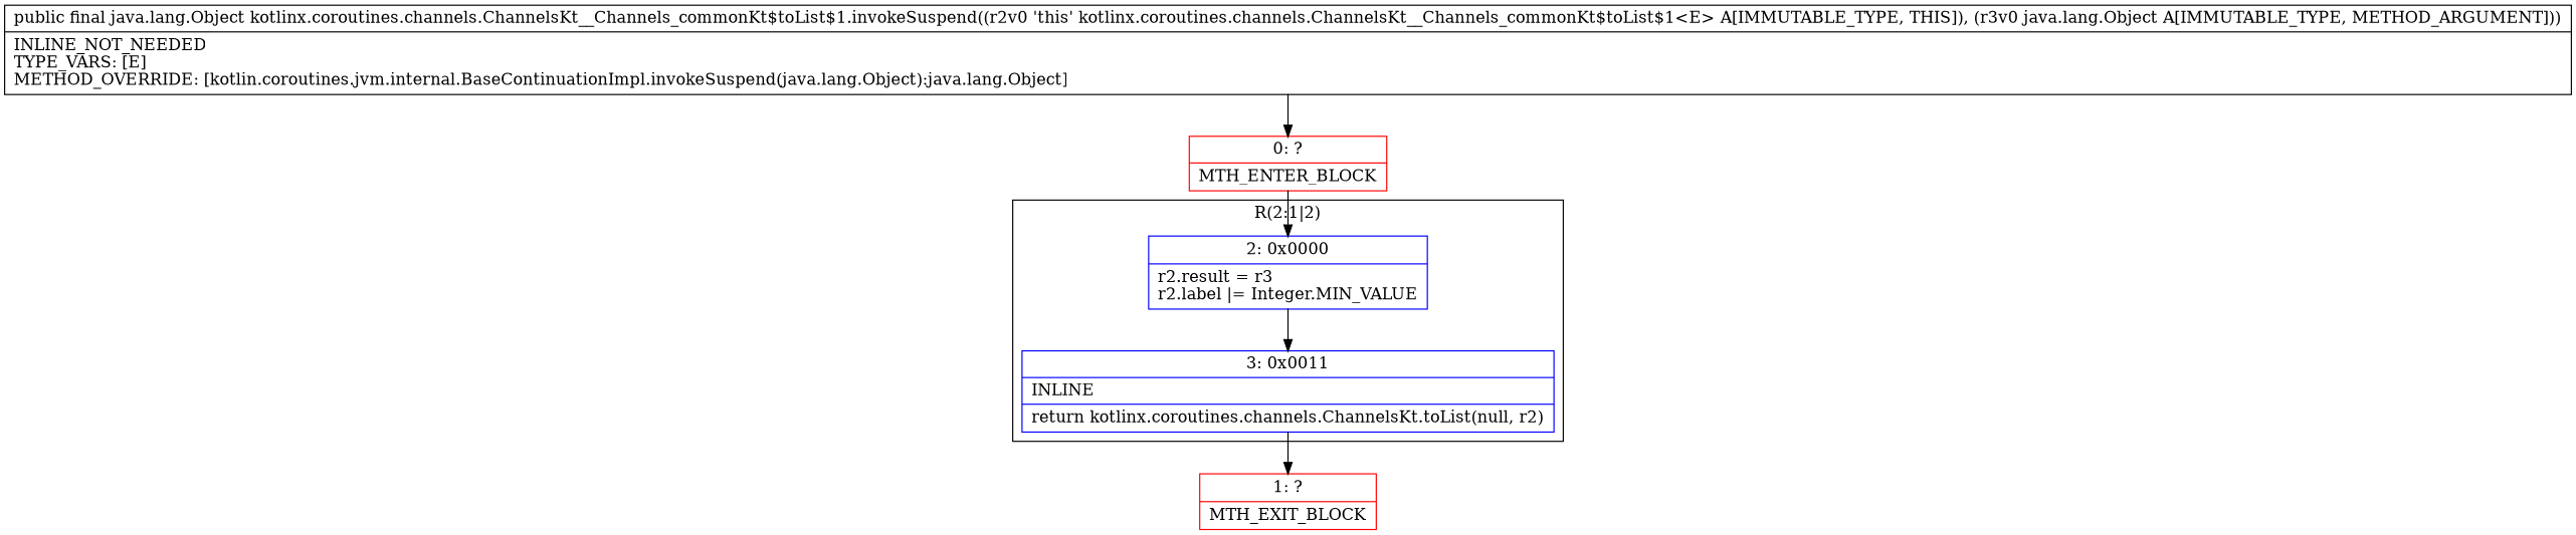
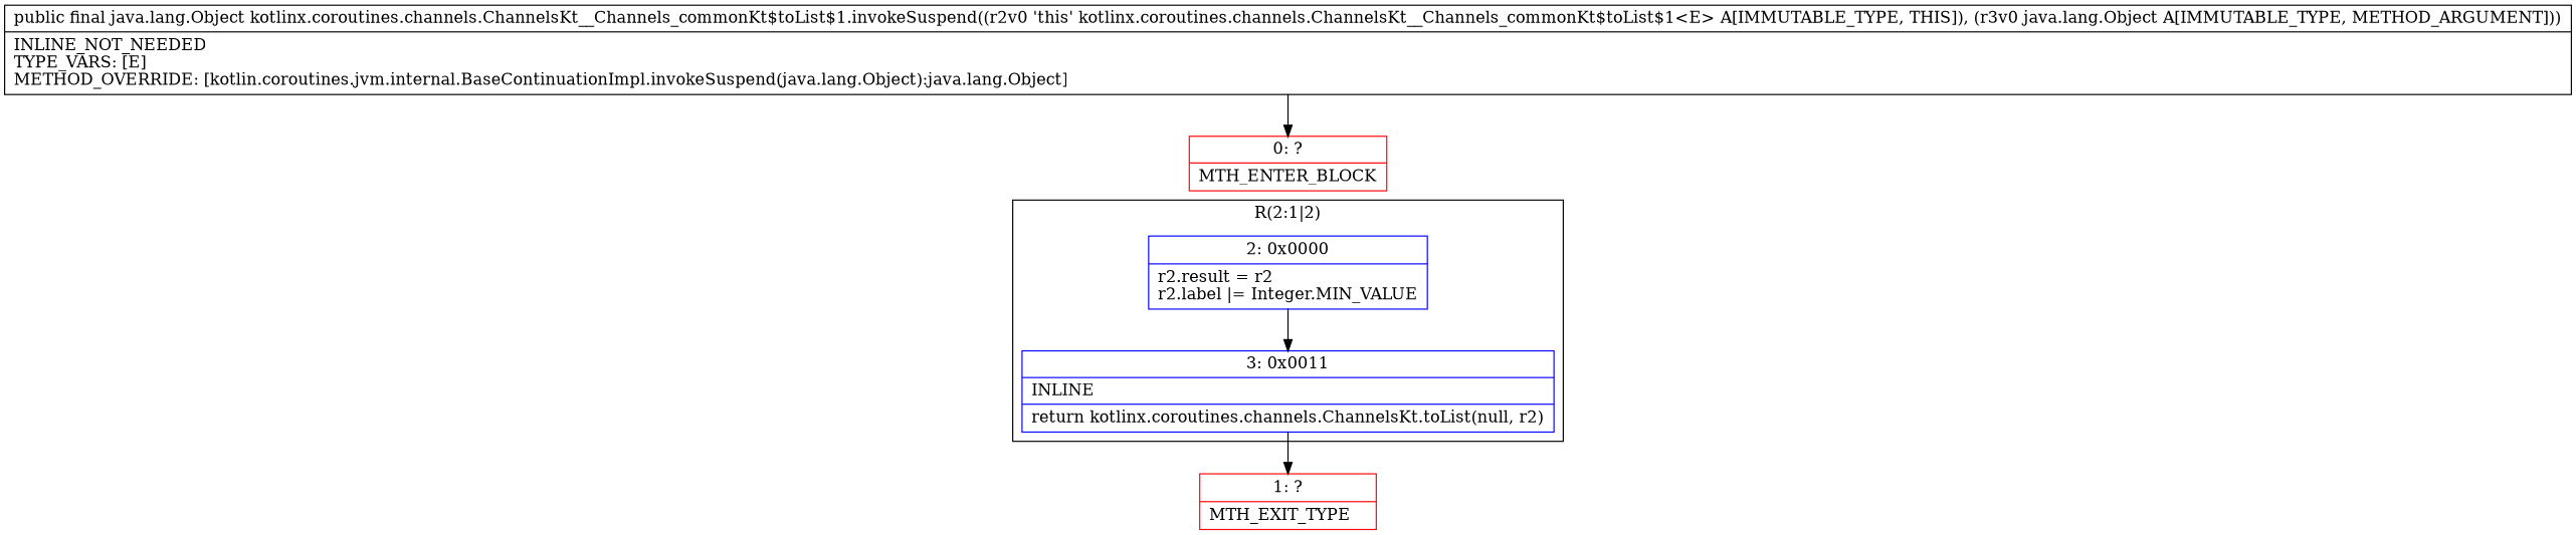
  digraph {
    node [color=blue shape=record]
-   n1 [label="{2\:\ 0x0000|r2.result = r3\lr2.label \|= Integer.MIN_VALUE\l}"]
+   n1 [label="{2\:\ 0x0000|r2.result = r2\lr2.label \|= Integer.MIN_VALUE\l}"]
    n2 [label="{3\:\ 0x0011|INLINE\l|return kotlinx.coroutines.channels.ChannelsKt.toList(null, r2)\l}"]
-   n3 [color=red label="{1\:\ ?|MTH_EXIT_BLOCK\l}"]
+   n3 [color=red label="{1\:\ ?|MTH_EXIT_TYPE\l}"]
    n4 [color=red label="{0\:\ ?|MTH_ENTER_BLOCK\l}"]
    n5 [label="{public final java.lang.Object kotlinx.coroutines.channels.ChannelsKt__Channels_commonKt$toList$1.invokeSuspend((r2v0 'this' kotlinx.coroutines.channels.ChannelsKt__Channels_commonKt$toList$1\<E\> A[IMMUTABLE_TYPE, THIS]), (r3v0 java.lang.Object A[IMMUTABLE_TYPE, METHOD_ARGUMENT]))  | INLINE_NOT_NEEDED\lTYPE_VARS: [E]\lMETHOD_OVERRIDE: [kotlin.coroutines.jvm.internal.BaseContinuationImpl.invokeSuspend(java.lang.Object):java.lang.Object]\l}" color=""]
    subgraph cluster_1 {
      label="R(2:1|2)"
      n1
      n2
    }
    n1 -> n2
    n2 -> n3
-   n4 -> n1
    n5 -> n4
  }
